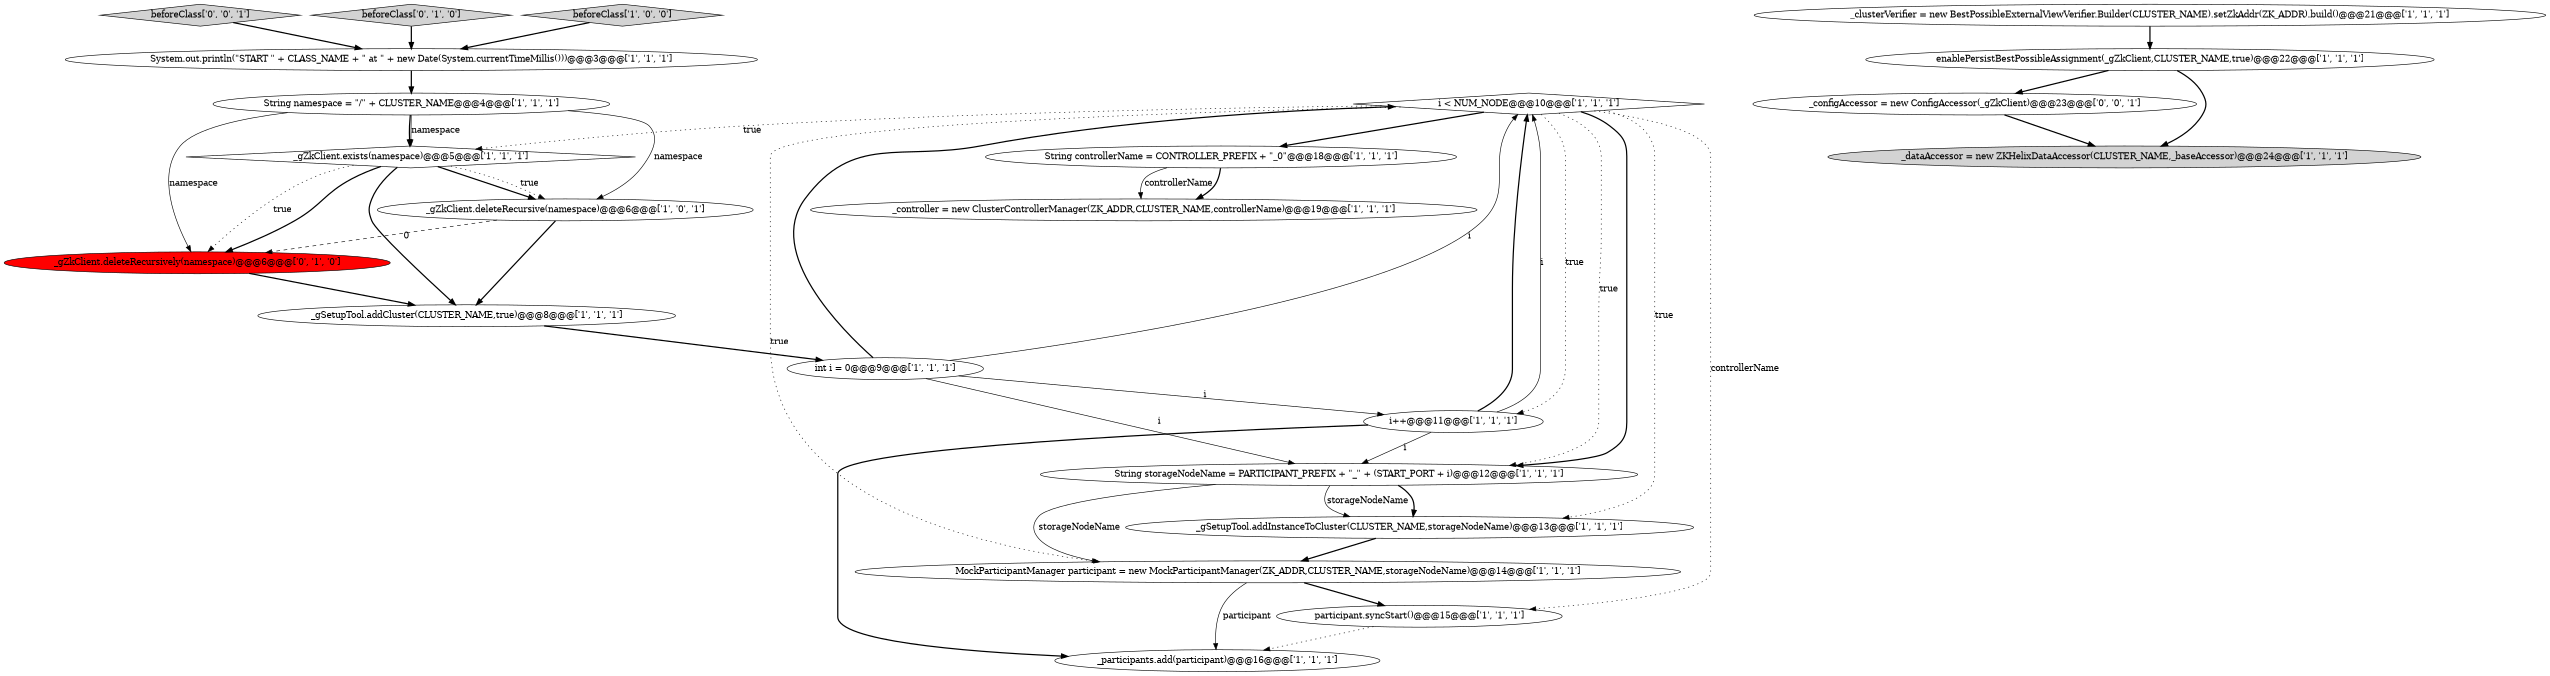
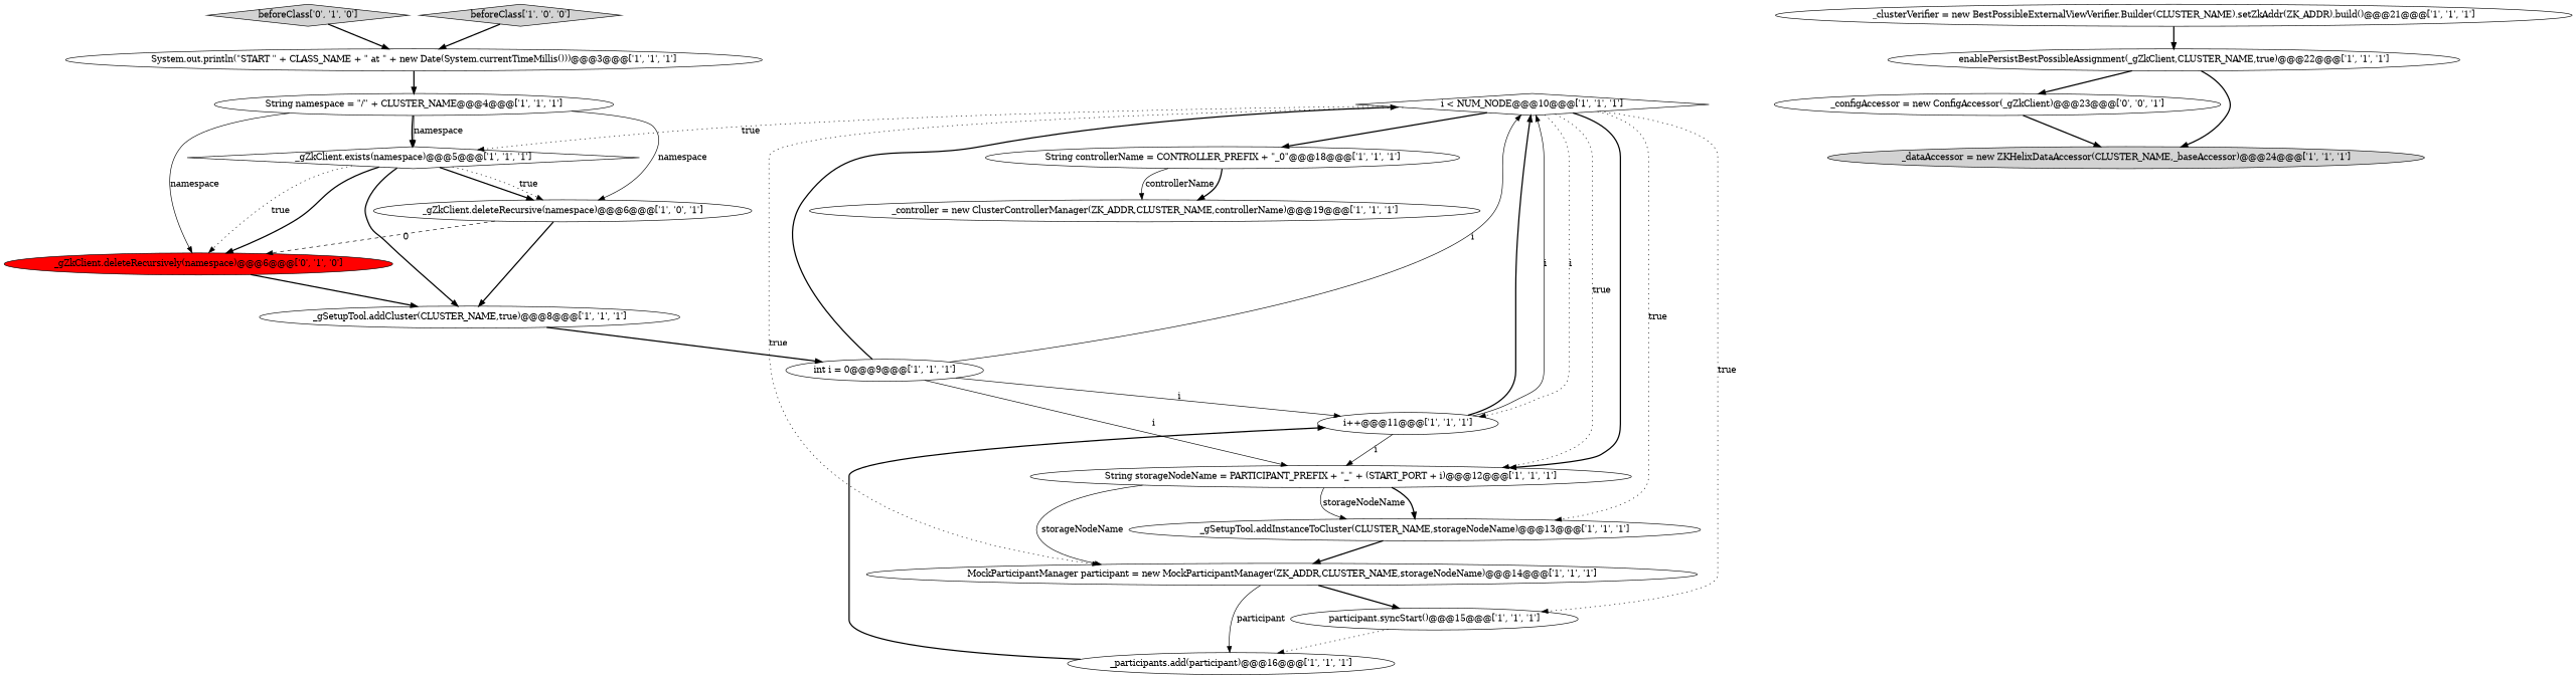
  digraph {
    node [fillcolor=white shape=ellipse style=filled]
    edge [style=bold]
    n1 [label="_controller = new ClusterControllerManager(ZK_ADDR,CLUSTER_NAME,controllerName)@@@19@@@['1', '1', '1']"]
-   n2 [fillcolor=lightgray label="beforeClass['0', '0', '1']" shape=diamond]
    n3 [label="System.out.println(\"START \" + CLASS_NAME + \" at \" + new Date(System.currentTimeMillis()))@@@3@@@['1', '1', '1']"]
    n4 [label="String namespace = \"/\" + CLUSTER_NAME@@@4@@@['1', '1', '1']"]
    n5 [label="_participants.add(participant)@@@16@@@['1', '1', '1']"]
    n6 [label="i++@@@11@@@['1', '1', '1']"]
    n7 [label="String storageNodeName = PARTICIPANT_PREFIX + \"_\" + (START_PORT + i)@@@12@@@['1', '1', '1']"]
    n8 [label="i < NUM_NODE@@@10@@@['1', '1', '1']" shape=diamond]
    n9 [label="_gZkClient.exists(namespace)@@@5@@@['1', '1', '1']" shape=diamond]
    n10 [label="_gZkClient.deleteRecursive(namespace)@@@6@@@['1', '0', '1']"]
    n11 [fillcolor=red label="_gZkClient.deleteRecursively(namespace)@@@6@@@['0', '1', '0']"]
    n12 [label="_gSetupTool.addCluster(CLUSTER_NAME,true)@@@8@@@['1', '1', '1']"]
    n13 [label="int i = 0@@@9@@@['1', '1', '1']"]
    n14 [label="MockParticipantManager participant = new MockParticipantManager(ZK_ADDR,CLUSTER_NAME,storageNodeName)@@@14@@@['1', '1', '1']"]
    n15 [label="_gSetupTool.addInstanceToCluster(CLUSTER_NAME,storageNodeName)@@@13@@@['1', '1', '1']"]
    n16 [label="participant.syncStart()@@@15@@@['1', '1', '1']"]
    n17 [label="_configAccessor = new ConfigAccessor(_gZkClient)@@@23@@@['0', '0', '1']"]
    n18 [fillcolor=lightgray label="_dataAccessor = new ZKHelixDataAccessor(CLUSTER_NAME,_baseAccessor)@@@24@@@['1', '1', '1']"]
    n19 [label="String controllerName = CONTROLLER_PREFIX + \"_0\"@@@18@@@['1', '1', '1']"]
    n20 [fillcolor=lightgray label="beforeClass['0', '1', '0']" shape=diamond]
    n21 [label="_clusterVerifier = new BestPossibleExternalViewVerifier.Builder(CLUSTER_NAME).setZkAddr(ZK_ADDR).build()@@@21@@@['1', '1', '1']"]
    n22 [label="enablePersistBestPossibleAssignment(_gZkClient,CLUSTER_NAME,true)@@@22@@@['1', '1', '1']"]
    n23 [fillcolor=lightgray label="beforeClass['1', '0', '0']" shape=diamond]
-   n2 -> n3
    n3 -> n4
    n4 -> n9 [label=namespace style=solid]
    n4 -> n9
    n4 -> n10 [label=namespace style=solid]
    n4 -> n11 [label=namespace style=solid]
-   n6 -> n5
+   n5 -> n6
    n6 -> n7 [label=i style=solid]
    n6 -> n8
    n6 -> n8 [label=i style=solid]
    n7 -> n14 [label=storageNodeName style=solid]
    n7 -> n15
    n7 -> n15 [label=storageNodeName style=solid]
-   n8 -> n6 [label=true style=dotted]
+   n8 -> n6 [label=i style=dotted]
    n8 -> n7
    n8 -> n7 [label=true style=dotted]
    n8 -> n9 [label=true style=dotted]
    n8 -> n14 [label=true style=dotted]
    n8 -> n15 [label=true style=dotted]
-   n8 -> n16 [label=controllerName style=dotted]
+   n8 -> n16 [label=true style=dotted]
    n8 -> n19
    n9 -> n10
    n9 -> n10 [label=true style=dotted]
    n9 -> n11 [label=true style=dotted]
    n9 -> n11
    n9 -> n12
    n10 -> n11 [label=0 style=dashed]
    n10 -> n12
    n11 -> n12
    n12 -> n13
    n13 -> n6 [label=i style=solid]
    n13 -> n7 [label=i style=solid]
    n13 -> n8 [label=i style=solid]
    n13 -> n8
    n14 -> n5 [label=participant style=solid]
    n14 -> n16
    n15 -> n14
    n16 -> n5 [style=dotted]
    n17 -> n18
    n19 -> n1 [label=controllerName style=solid]
    n19 -> n1
    n20 -> n3
    n21 -> n22
    n22 -> n17
    n22 -> n18
    n23 -> n3
  }
